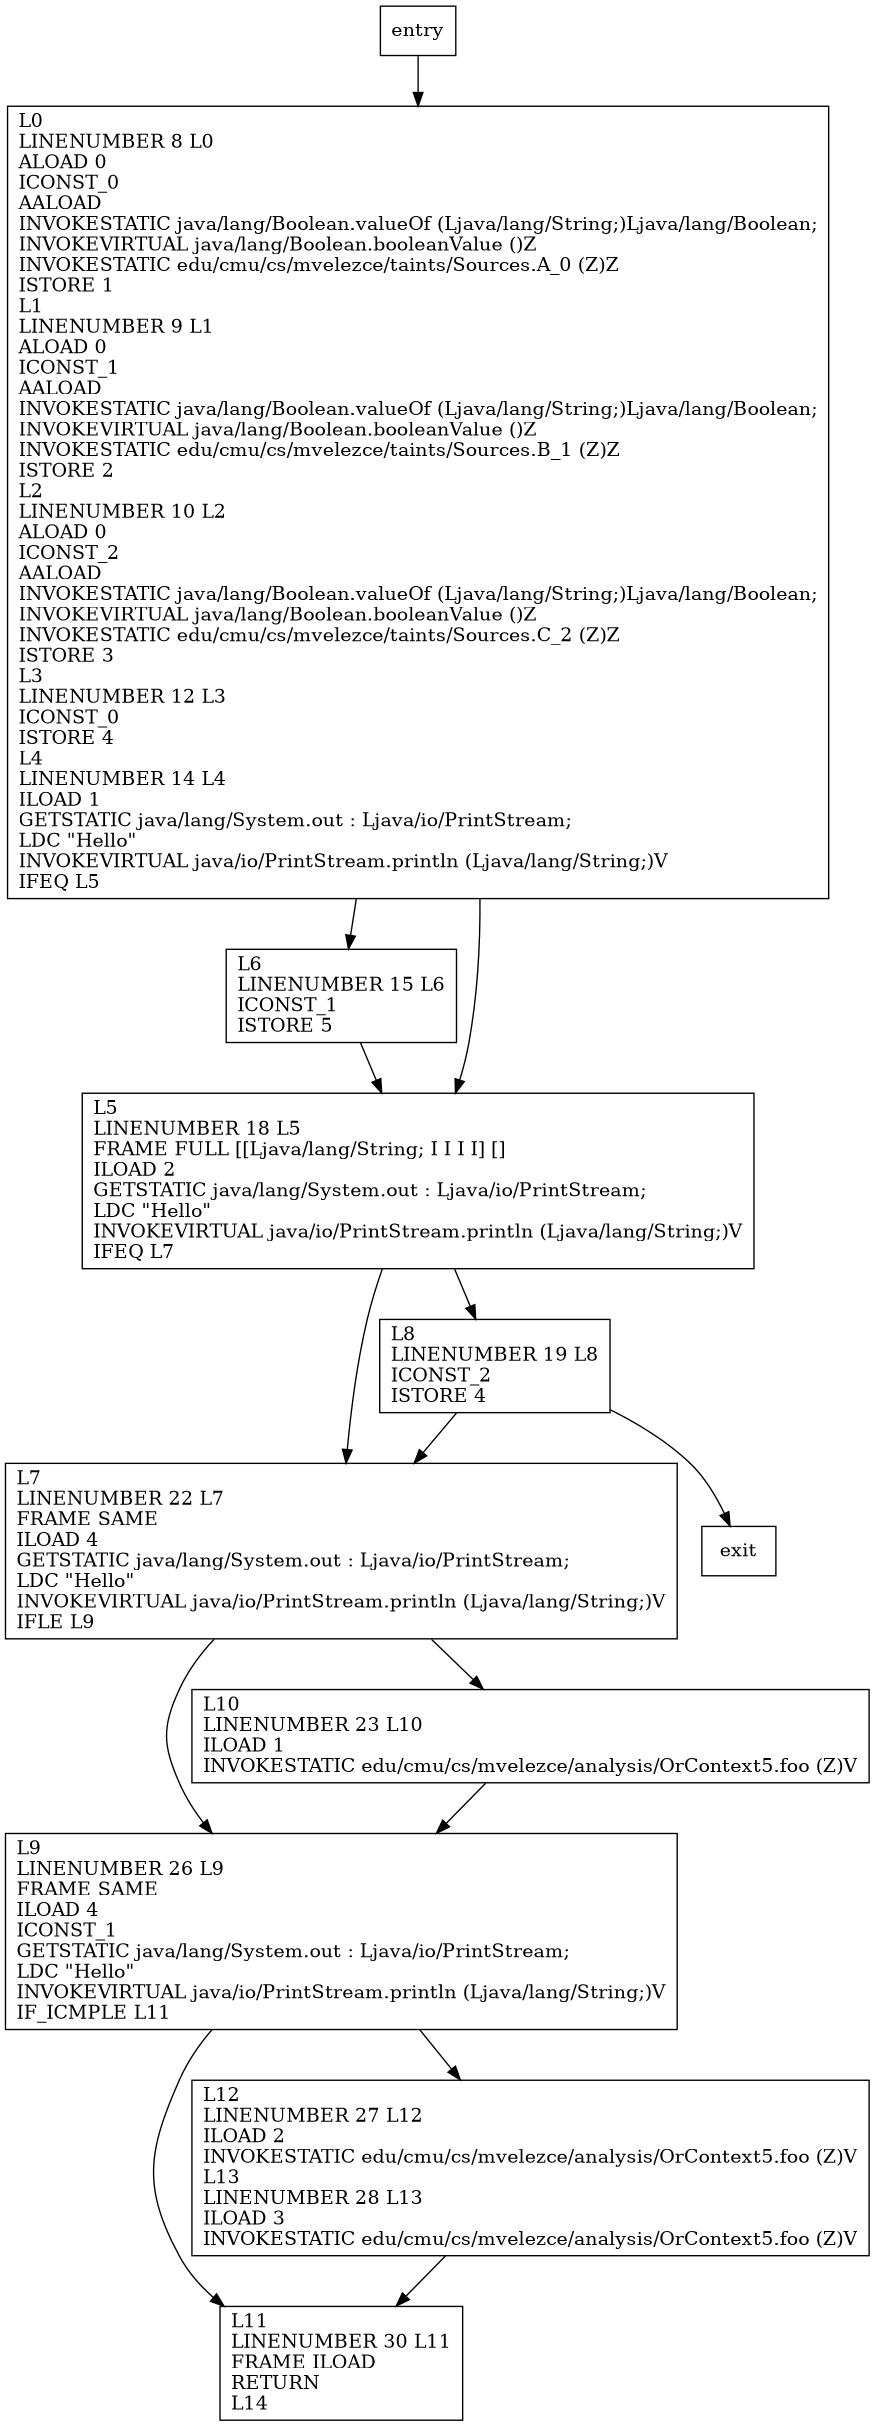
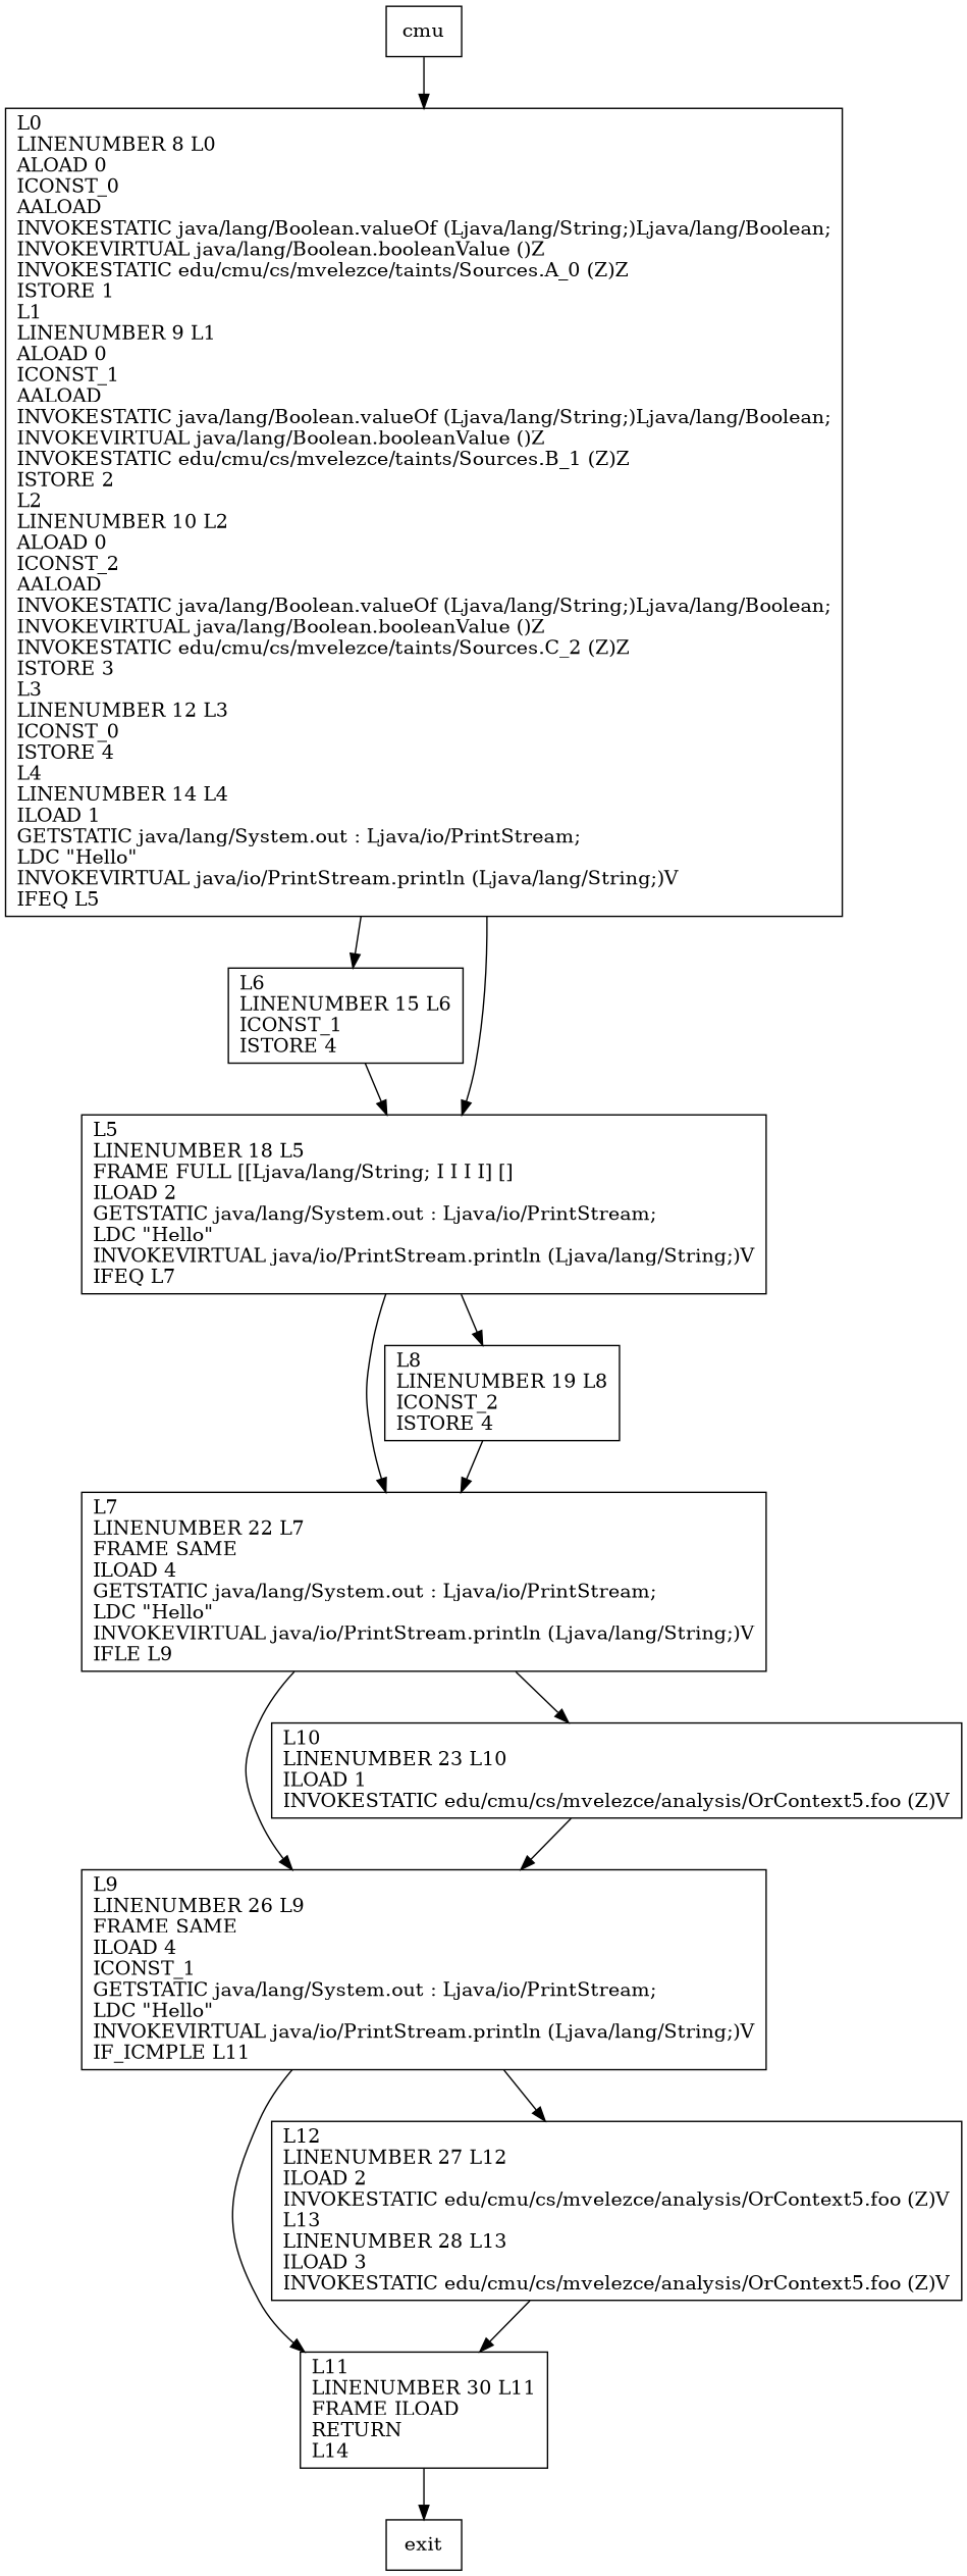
  digraph {
    fontname="DejaVu Serif"
    node [fontname="DejaVu Serif" shape=record]
    edge [fontname="DejaVu Serif"]
    n1 [label="L9\lLINENUMBER 26 L9\lFRAME SAME\lILOAD 4\lICONST_1\lGETSTATIC java/lang/System.out : Ljava/io/PrintStream;\lLDC \"Hello\"\lINVOKEVIRTUAL java/io/PrintStream.println (Ljava/lang/String;)V\lIF_ICMPLE L11\l"]
    n2 [label="L11\lLINENUMBER 30 L11\lFRAME ILOAD\lRETURN\lL14\l"]
    n3 [label="L12\lLINENUMBER 27 L12\lILOAD 2\lINVOKESTATIC edu/cmu/cs/mvelezce/analysis/OrContext5.foo (Z)V\lL13\lLINENUMBER 28 L13\lILOAD 3\lINVOKESTATIC edu/cmu/cs/mvelezce/analysis/OrContext5.foo (Z)V\l"]
    exit
-   n5 [label="L6\lLINENUMBER 15 L6\lICONST_1\lISTORE 5\l"]
+   n5 [label="L6\lLINENUMBER 15 L6\lICONST_1\lISTORE 4\l"]
    n6 [label="L5\lLINENUMBER 18 L5\lFRAME FULL [[Ljava/lang/String; I I I I] []\lILOAD 2\lGETSTATIC java/lang/System.out : Ljava/io/PrintStream;\lLDC \"Hello\"\lINVOKEVIRTUAL java/io/PrintStream.println (Ljava/lang/String;)V\lIFEQ L7\l"]
    n7 [label="L7\lLINENUMBER 22 L7\lFRAME SAME\lILOAD 4\lGETSTATIC java/lang/System.out : Ljava/io/PrintStream;\lLDC \"Hello\"\lINVOKEVIRTUAL java/io/PrintStream.println (Ljava/lang/String;)V\lIFLE L9\l"]
    n8 [label="L8\lLINENUMBER 19 L8\lICONST_2\lISTORE 4\l"]
    n9 [label="L10\lLINENUMBER 23 L10\lILOAD 1\lINVOKESTATIC edu/cmu/cs/mvelezce/analysis/OrContext5.foo (Z)V\l"]
    n10 [label="L0\lLINENUMBER 8 L0\lALOAD 0\lICONST_0\lAALOAD\lINVOKESTATIC java/lang/Boolean.valueOf (Ljava/lang/String;)Ljava/lang/Boolean;\lINVOKEVIRTUAL java/lang/Boolean.booleanValue ()Z\lINVOKESTATIC edu/cmu/cs/mvelezce/taints/Sources.A_0 (Z)Z\lISTORE 1\lL1\lLINENUMBER 9 L1\lALOAD 0\lICONST_1\lAALOAD\lINVOKESTATIC java/lang/Boolean.valueOf (Ljava/lang/String;)Ljava/lang/Boolean;\lINVOKEVIRTUAL java/lang/Boolean.booleanValue ()Z\lINVOKESTATIC edu/cmu/cs/mvelezce/taints/Sources.B_1 (Z)Z\lISTORE 2\lL2\lLINENUMBER 10 L2\lALOAD 0\lICONST_2\lAALOAD\lINVOKESTATIC java/lang/Boolean.valueOf (Ljava/lang/String;)Ljava/lang/Boolean;\lINVOKEVIRTUAL java/lang/Boolean.booleanValue ()Z\lINVOKESTATIC edu/cmu/cs/mvelezce/taints/Sources.C_2 (Z)Z\lISTORE 3\lL3\lLINENUMBER 12 L3\lICONST_0\lISTORE 4\lL4\lLINENUMBER 14 L4\lILOAD 1\lGETSTATIC java/lang/System.out : Ljava/io/PrintStream;\lLDC \"Hello\"\lINVOKEVIRTUAL java/io/PrintStream.println (Ljava/lang/String;)V\lIFEQ L5\l"]
-   entry
+   entry [label=cmu]
    n1 -> n2
    n1 -> n3
-   n8 -> exit
+   n2 -> exit
    n3 -> n2
    n5 -> n6
    n6 -> n7
    n6 -> n8
    n7 -> n1
    n7 -> n9
    n8 -> n7
    n9 -> n1
    n10 -> n5
    n10 -> n6
    entry -> n10
  }
